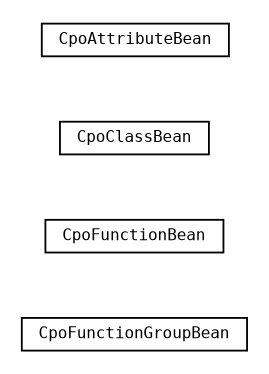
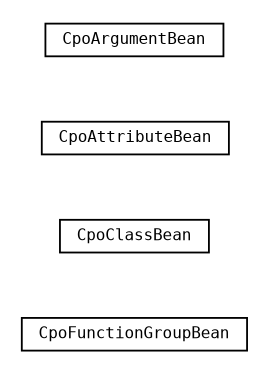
  digraph {
    rankdir=LR
    fontname="DejaVu Sans Mono"
    node [fontcolor=black fontname="DejaVu Sans Mono" fontsize=9.0 shape=plaintext]
    n1 [label=<<table border="0" cellborder="1" cellspacing="0" cellpadding="2" port="p" href="./CpoFunctionGroupBean.html"> 		<tr><td><table border="0" cellspacing="0" cellpadding="1"> 			<tr><td> CpoFunctionGroupBean </td></tr> 		</table></td></tr> 		</table>>]
-   n2 [label=<<table border="0" cellborder="1" cellspacing="0" cellpadding="2" port="p" href="./CpoFunctionBean.html"> 		<tr><td><table border="0" cellspacing="0" cellpadding="1"> 			<tr><td> CpoFunctionBean </td></tr> 		</table></td></tr> 		</table>>]
    n3 [label=<<table border="0" cellborder="1" cellspacing="0" cellpadding="2" port="p" href="./CpoClassBean.html"> 		<tr><td><table border="0" cellspacing="0" cellpadding="1"> 			<tr><td> CpoClassBean </td></tr> 		</table></td></tr> 		</table>>]
    n4 [label=<<table border="0" cellborder="1" cellspacing="0" cellpadding="2" port="p" href="./CpoAttributeBean.html"> 		<tr><td><table border="0" cellspacing="0" cellpadding="1"> 			<tr><td> CpoAttributeBean </td></tr> 		</table></td></tr> 		</table>>]
+   n5 [label=<<table border="0" cellborder="1" cellspacing="0" cellpadding="2" port="p" href="./CpoArgumentBean.html"> 		<tr><td><table border="0" cellspacing="0" cellpadding="1"> 			<tr><td> CpoArgumentBean </td></tr> 		</table></td></tr> 		</table>>]
  }
